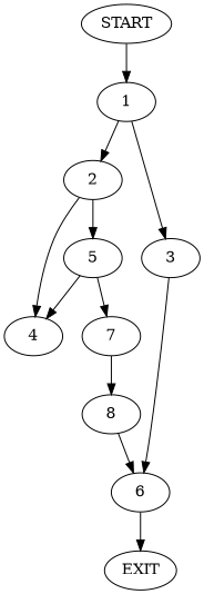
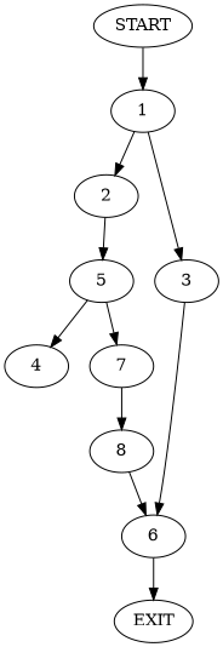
  digraph {
    n1 [label=START]
    1
    2
    3
    n5 [label=EXIT]
    4
    5
    6
    7
    8
    n1 -> 1
    1 -> 2
    1 -> 3
-   2 -> 4
    2 -> 5
    3 -> 6
    5 -> 4
    5 -> 7
    6 -> n5
    7 -> 8
    8 -> 6
  }
